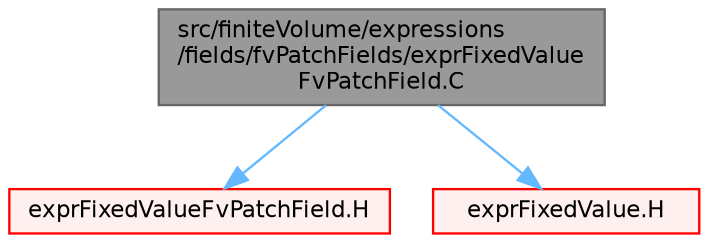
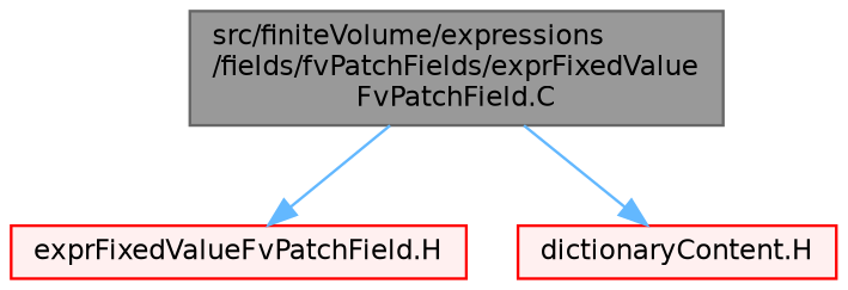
  digraph {
    node [color=red fillcolor="#FFF0F0" fontname=Helvetica fontsize=10 shape=box style=filled]
    edge [color=steelblue1 fontname=Helvetica fontsize=10 labelfontname=Helvetica labelfontsize=10 style=solid]
    n1 [color=gray40 fillcolor=grey60 fontcolor=black height=0.2 label="src/finiteVolume/expressions\l/fields/fvPatchFields/exprFixedValue\lFvPatchField.C" width=0.4]
    n2 [height=0.2 label="exprFixedValueFvPatchField.H" width=0.4]
-   n3 [height=0.2 label="exprFixedValue.H" width=0.4]
+   n3 [height=0.2 label="dictionaryContent.H" width=0.4]
    n1 -> n2
    n1 -> n3
  }
